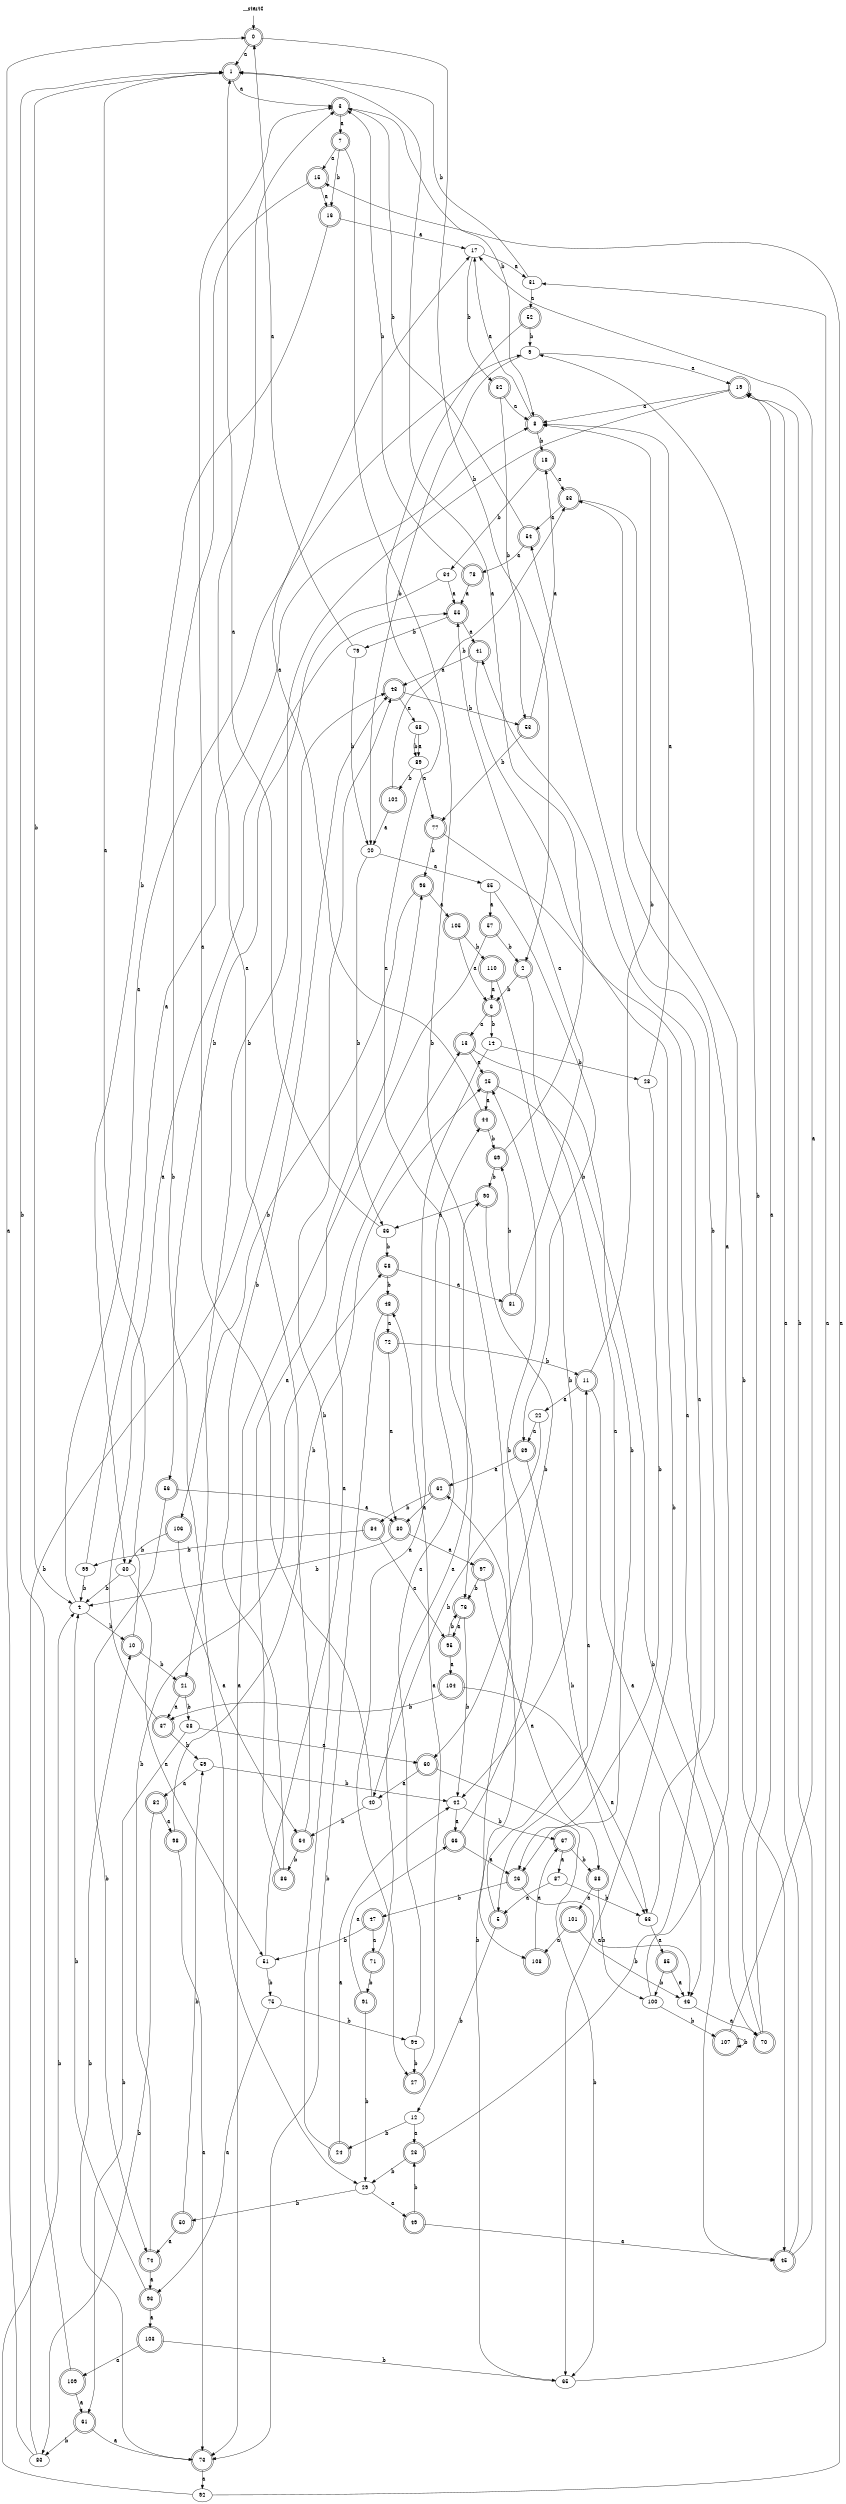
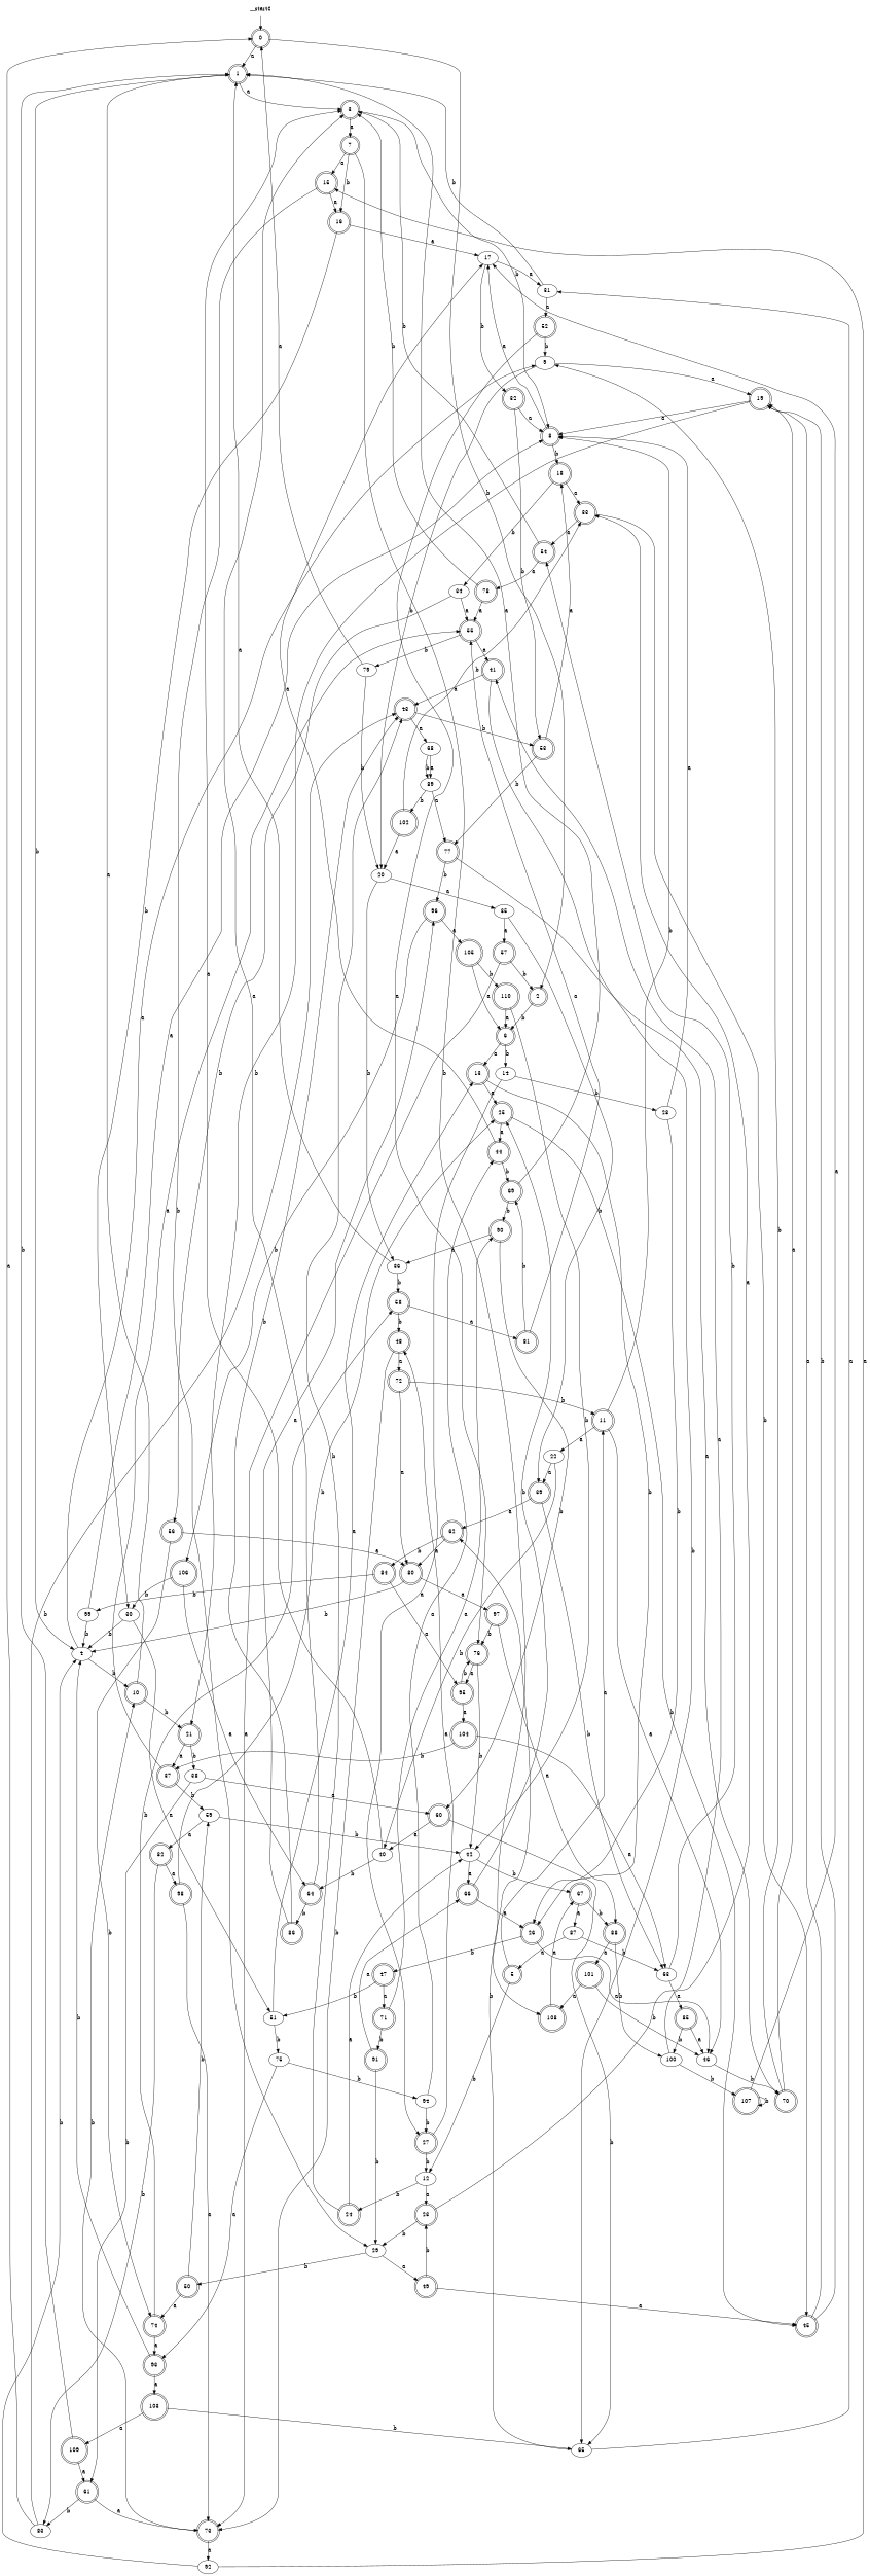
  digraph {
    node [shape=doublecircle]
    __start0 [shape=none]
    0
    1
    2
    3
    4 [shape=""]
    5
    6
    7
    8
    9 [shape=""]
    10
    11
    12 [shape=""]
    13
    14 [shape=""]
    15
    16
    108
    17 [shape=""]
    18
    19
    20 [shape=""]
    21
    22 [shape=""]
    46 [shape=""]
    23
    24
    25
    26
    27
    28 [shape=""]
    29 [shape=""]
    30 [shape=""]
    31 [shape=""]
    32
    33
    34 [shape=""]
    35 [shape=""]
    36 [shape=""]
    37
    38 [shape=""]
    39
    40 [shape=""]
    41
    42 [shape=""]
    43
    44
    45
    47
    48
    49
    50
    51 [shape=""]
    52
    53
    54
    55
    56
    57
    58
    59 [shape=""]
    60
    61
    62
    63 [shape=""]
    64
    65 [shape=""]
    66
    67
    68 [shape=""]
    69
    70
    71
    72
    73
    74
    75 [shape=""]
    76
    77
    78
    79 [shape=""]
    80
    81
    82
    83 [shape=""]
    84
    85
    86
    87 [shape=""]
    88
    89 [shape=""]
    90
    91
    92 [shape=""]
    93
    94 [shape=""]
    95
    96
    97
    98
    99 [shape=""]
    100 [shape=""]
    101
    102
    103
    104
    105
    106
    107
    109
    110
    __start0 -> 0
    0 -> 1 [label=a]
    0 -> 2 [label=b]
    1 -> 3 [label=a]
    1 -> 4 [label=b]
-   2 -> 5 [label=a]
    2 -> 6 [label=b]
    3 -> 7 [label=a]
    3 -> 8 [label=b]
    4 -> 9 [label=a]
    4 -> 10 [label=b]
    5 -> 11 [label=a]
    5 -> 12 [label=b]
    6 -> 13 [label=a]
    6 -> 14 [label=b]
    7 -> 15 [label=a]
    7 -> 16 [label=b]
    7 -> 108 [label=b]
    8 -> 17 [label=a]
    8 -> 18 [label=b]
    9 -> 19 [label=a]
    9 -> 20 [label=b]
    10 -> 1 [label=a]
    10 -> 21 [label=b]
    11 -> 8 [label=b]
    11 -> 22 [label=a]
    11 -> 46 [label=a]
    12 -> 23 [label=a]
    12 -> 24 [label=b]
    13 -> 25 [label=a]
    13 -> 26 [label=b]
    14 -> 27 [label=a]
    14 -> 28 [label=b]
    15 -> 16 [label=a]
    15 -> 29 [label=b]
    16 -> 17 [label=a]
    16 -> 30 [label=b]
    108 -> 67 [label=a]
    17 -> 31 [label=a]
    17 -> 32 [label=b]
    18 -> 33 [label=a]
    18 -> 34 [label=b]
    19 -> 8 [label=a]
    19 -> 21 [label=b]
    20 -> 35 [label=a]
    20 -> 36 [label=b]
    21 -> 37 [label=a]
    21 -> 38 [label=b]
    22 -> 39 [label=a]
    22 -> 40 [label=b]
-   46 -> 70 [label=a]
+   46 -> 70 [label=b]
    23 -> 29 [label=b]
    23 -> 41 [label=a]
    24 -> 42 [label=a]
    24 -> 43 [label=b]
    25 -> 44 [label=a]
    25 -> 45 [label=b]
    26 -> 46 [label=a]
    26 -> 47 [label=b]
+   27 -> 12 [label=b]
    27 -> 48 [label=a]
    28 -> 8 [label=a]
    28 -> 26 [label=b]
    29 -> 49 [label=a]
    29 -> 50 [label=b]
    30 -> 4 [label=b]
    30 -> 51 [label=a]
    31 -> 1 [label=b]
    31 -> 52 [label=a]
    32 -> 8 [label=a]
    32 -> 53 [label=b]
    33 -> 45 [label=b]
    33 -> 54 [label=a]
    34 -> 55 [label=a]
    34 -> 56 [label=b]
    35 -> 39 [label=b]
    35 -> 57 [label=a]
    36 -> 1 [label=a]
    36 -> 58 [label=b]
    37 -> 55 [label=a]
    37 -> 59 [label=b]
    38 -> 60 [label=a]
    38 -> 61 [label=b]
    39 -> 62 [label=a]
    39 -> 63 [label=b]
    40 -> 3 [label=a]
    40 -> 64 [label=b]
    41 -> 43 [label=a]
    41 -> 65 [label=b]
    42 -> 66 [label=a]
    42 -> 67 [label=b]
    43 -> 53 [label=b]
    43 -> 68 [label=a]
    44 -> 17 [label=a]
    44 -> 69 [label=b]
    45 -> 19 [label=a]
    45 -> 19 [label=b]
    47 -> 51 [label=b]
    47 -> 71 [label=a]
    48 -> 72 [label=a]
    48 -> 73 [label=b]
    49 -> 23 [label=b]
    49 -> 45 [label=a]
    50 -> 59 [label=b]
    50 -> 74 [label=a]
    51 -> 13 [label=a]
    51 -> 75 [label=b]
    52 -> 9 [label=b]
    52 -> 76 [label=a]
    53 -> 18 [label=a]
    53 -> 77 [label=b]
    54 -> 3 [label=b]
    54 -> 78 [label=a]
    55 -> 41 [label=a]
    55 -> 79 [label=b]
    56 -> 74 [label=b]
    56 -> 80 [label=a]
    57 -> 2 [label=b]
    57 -> 73 [label=a]
    58 -> 48 [label=b]
    58 -> 81 [label=a]
    59 -> 42 [label=b]
    59 -> 82 [label=a]
    60 -> 40 [label=a]
    60 -> 65 [label=b]
    61 -> 73 [label=a]
    61 -> 83 [label=b]
    62 -> 80 [label=a]
    62 -> 84 [label=b]
    63 -> 54 [label=b]
    63 -> 85 [label=a]
    64 -> 3 [label=a]
    64 -> 86 [label=b]
    65 -> 31 [label=a]
    65 -> 62 [label=b]
    66 -> 25 [label=b]
    66 -> 26 [label=a]
    67 -> 87 [label=a]
    67 -> 88 [label=b]
    68 -> 89 [label=a]
    68 -> 89 [label=b]
    69 -> 1 [label=a]
    69 -> 90 [label=b]
    70 -> 9 [label=b]
    70 -> 19 [label=a]
    71 -> 90 [label=a]
    71 -> 91 [label=b]
    72 -> 11 [label=b]
    72 -> 80 [label=a]
    73 -> 10 [label=b]
    73 -> 92 [label=a]
    74 -> 58 [label=b]
    74 -> 93 [label=a]
    75 -> 93 [label=a]
    75 -> 94 [label=b]
    76 -> 42 [label=b]
    76 -> 95 [label=a]
    77 -> 70 [label=a]
    77 -> 96 [label=b]
    78 -> 3 [label=b]
    78 -> 55 [label=a]
    79 -> 0 [label=a]
    79 -> 20 [label=b]
    80 -> 4 [label=b]
    80 -> 97 [label=a]
    81 -> 55 [label=a]
    81 -> 69 [label=b]
    82 -> 83 [label=b]
    82 -> 98 [label=a]
    83 -> 0 [label=a]
    83 -> 43 [label=b]
    84 -> 95 [label=a]
    84 -> 99 [label=b]
    85 -> 46 [label=a]
    85 -> 100 [label=b]
    86 -> 43 [label=b]
    86 -> 96 [label=a]
    87 -> 5 [label=a]
    87 -> 63 [label=b]
    88 -> 100 [label=b]
    88 -> 101 [label=a]
    89 -> 77 [label=a]
    89 -> 102 [label=b]
    90 -> 36 [label=a]
    90 -> 60 [label=b]
    91 -> 29 [label=b]
    91 -> 66 [label=a]
    92 -> 4 [label=b]
    92 -> 15 [label=a]
    93 -> 4 [label=b]
    93 -> 103 [label=a]
    94 -> 27 [label=b]
    94 -> 44 [label=a]
    95 -> 76 [label=b]
    95 -> 104 [label=a]
    96 -> 105 [label=a]
    96 -> 106 [label=b]
    97 -> 76 [label=b]
    97 -> 88 [label=a]
    98 -> 25 [label=b]
    98 -> 73 [label=a]
    99 -> 4 [label=b]
    99 -> 8 [label=a]
    100 -> 33 [label=a]
    100 -> 107 [label=b]
    101 -> 108 [label=a]
    101 -> 46 [label=b]
    102 -> 20 [label=a]
    102 -> 33 [label=b]
    103 -> 65 [label=b]
    103 -> 109 [label=a]
    104 -> 37 [label=b]
    104 -> 63 [label=a]
    105 -> 6 [label=a]
    105 -> 110 [label=b]
    106 -> 30 [label=b]
    106 -> 64 [label=a]
    107 -> 17 [label=a]
    107 -> 107 [label=b]
    109 -> 1 [label=b]
    109 -> 61 [label=a]
    110 -> 6 [label=a]
    110 -> 42 [label=b]
  }
